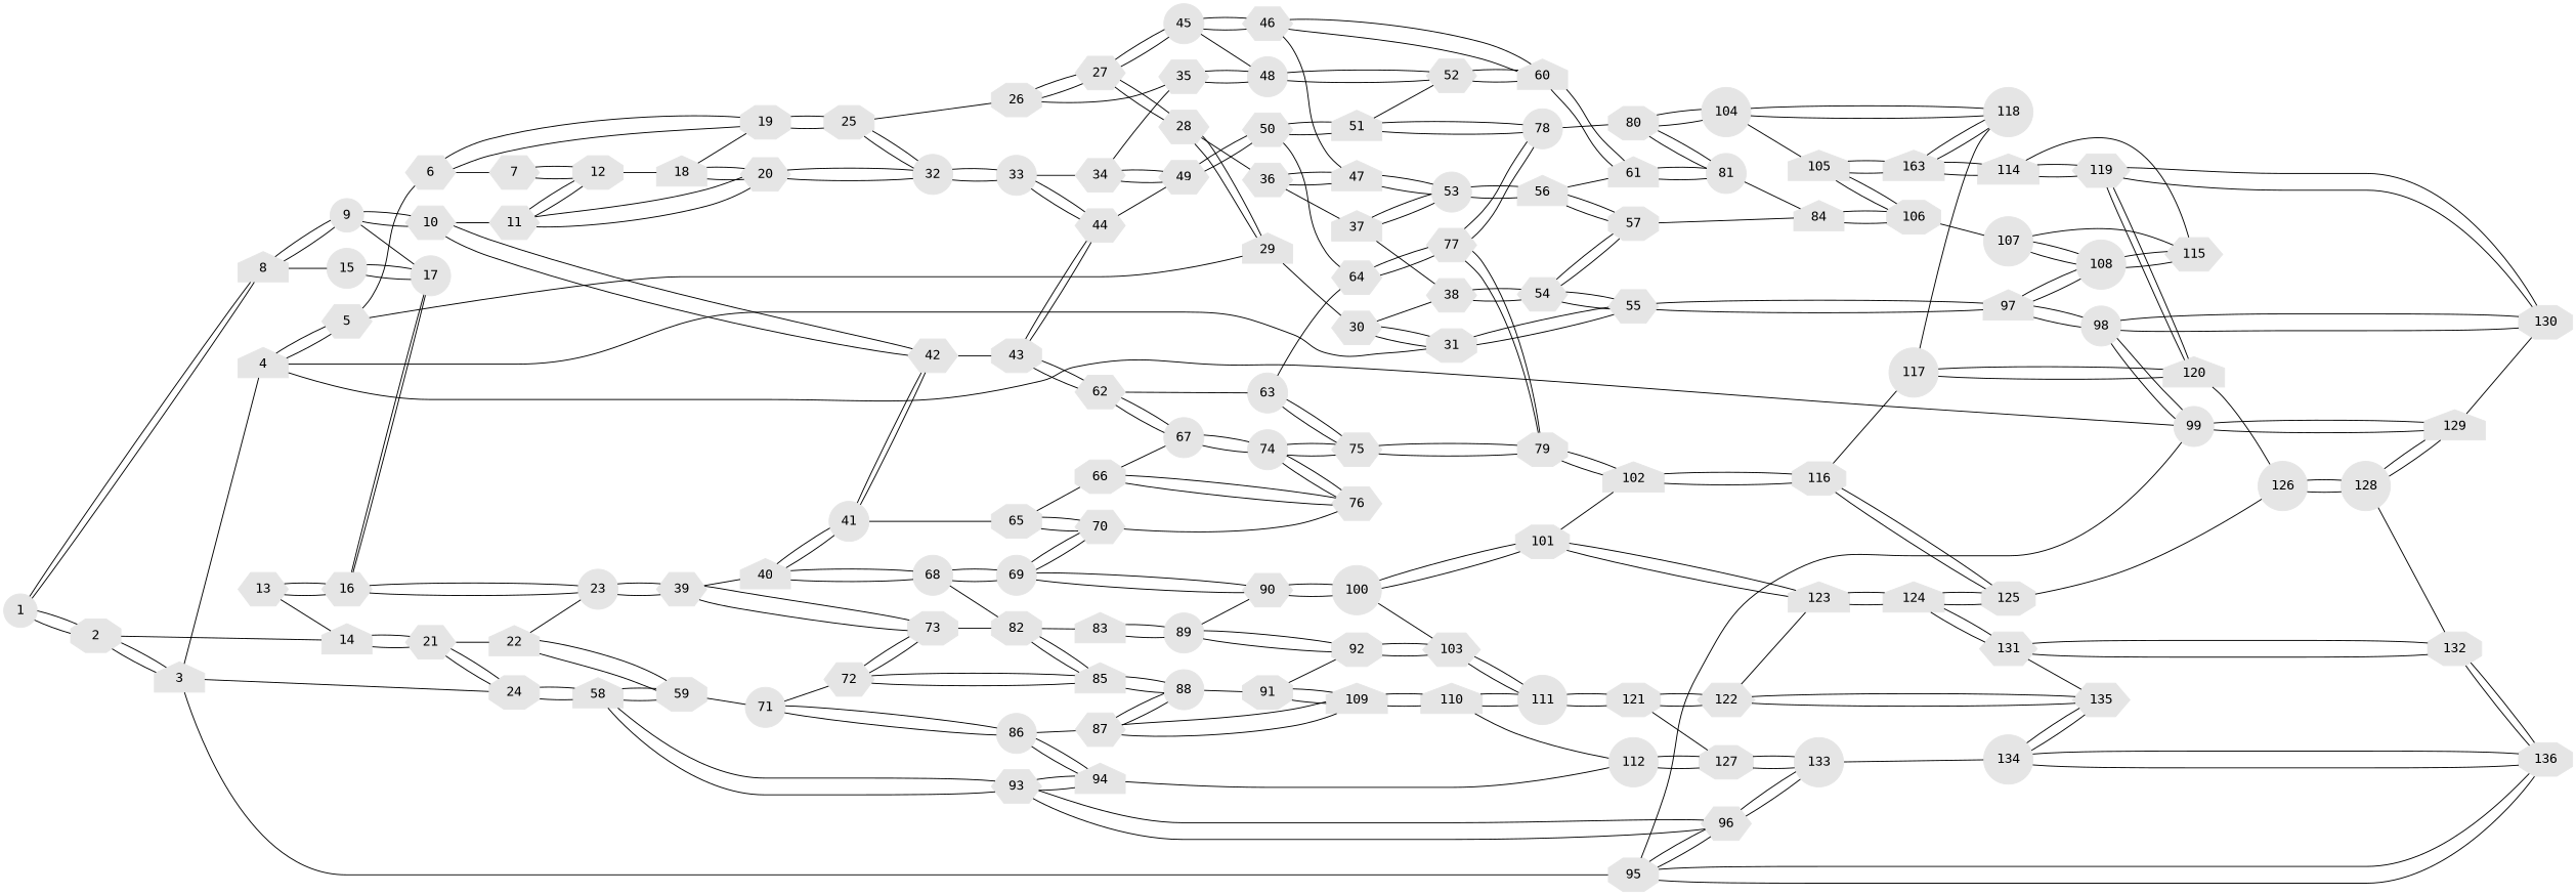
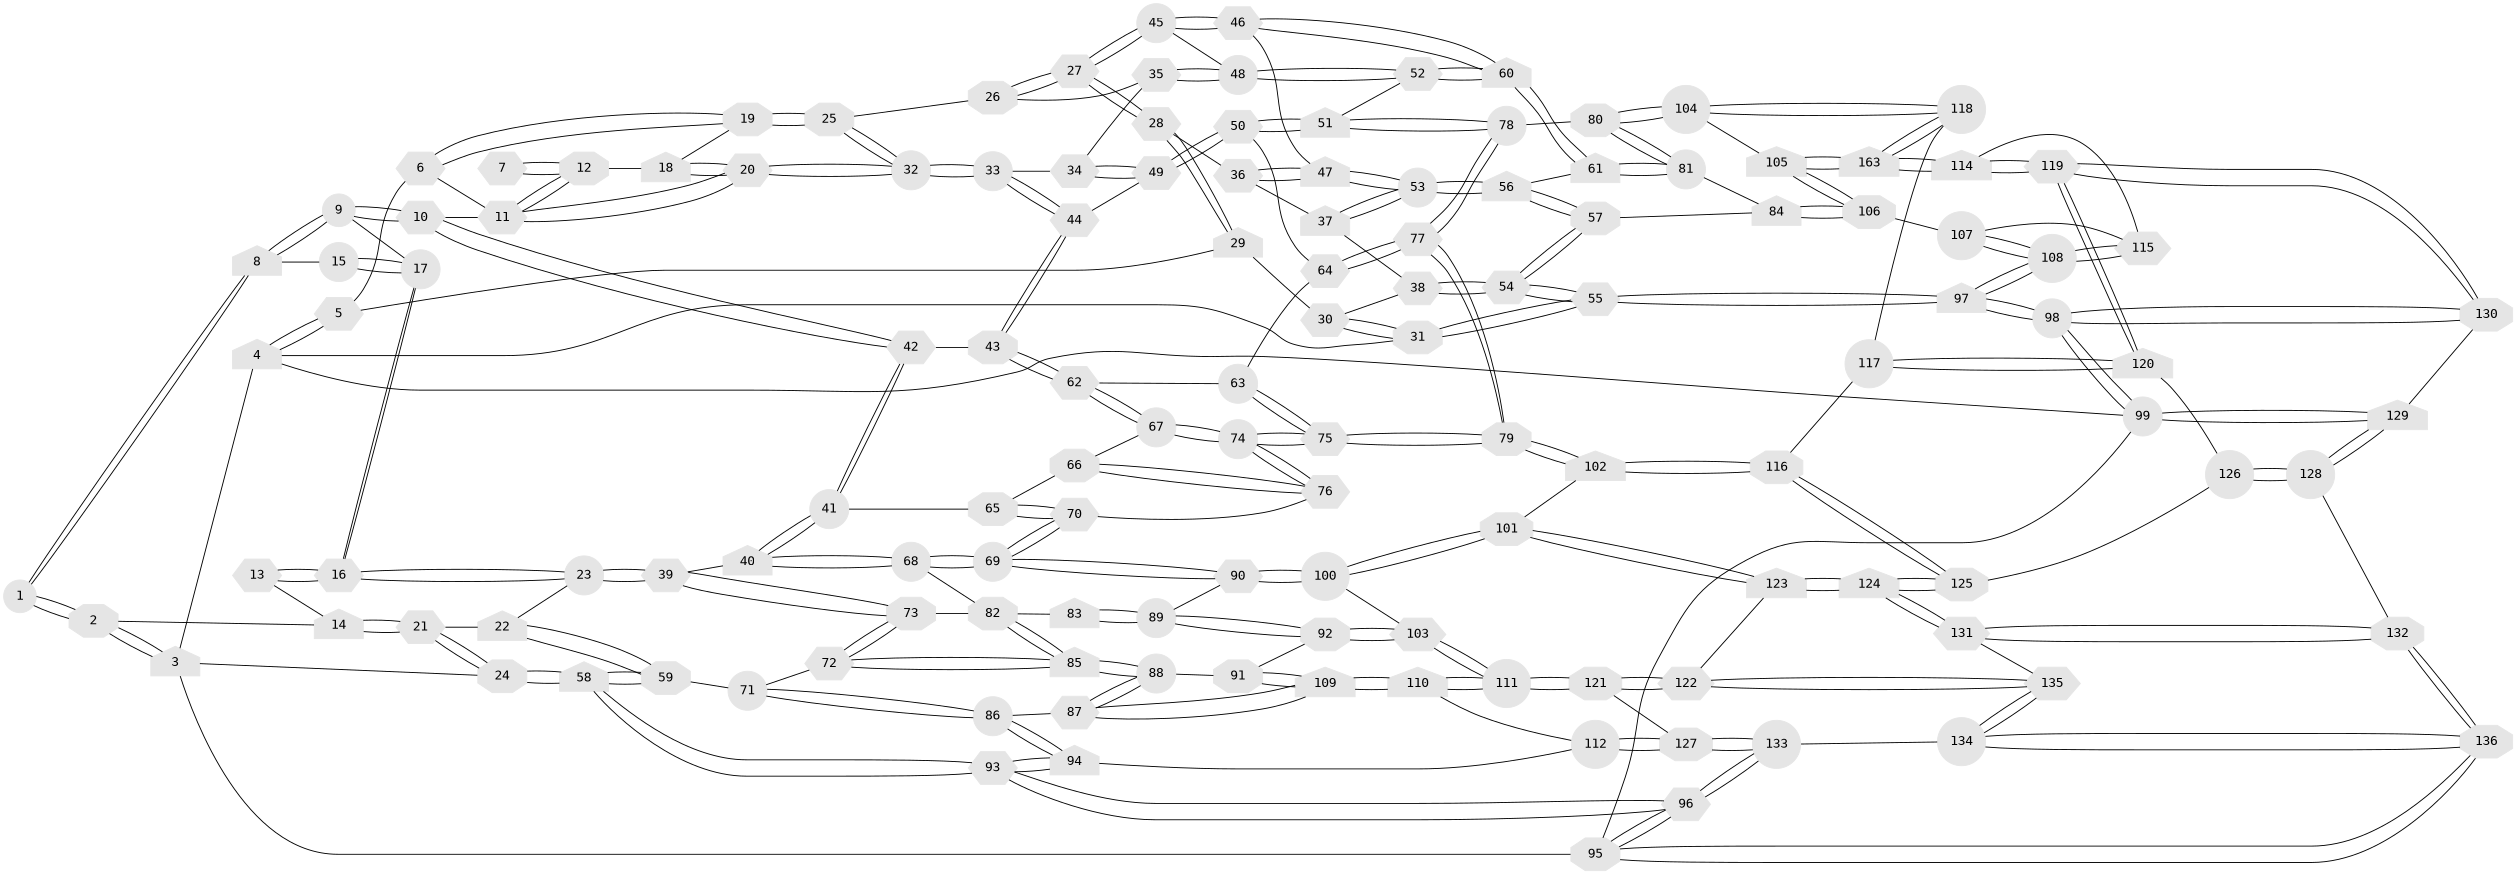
  graph {
    fontname="DejaVu Sans Mono"
    rankdir=LR
    node [color=gray90 fontname="DejaVu Sans Mono" shape=hexagon style=filled]
    edge [fontname="DejaVu Sans Mono"]
    1 [shape=circle]
    2 [shape=octagon]
    8 [shape=house]
    3 [shape=house]
    14 [shape=house]
    9 [shape=circle]
    15 [shape=circle]
    4 [shape=house]
    24 [shape=octagon]
    95 [shape=octagon]
    21
    5
    31 [shape=octagon]
    99 [shape=circle]
    58 [shape=house]
    96
    136 [shape=octagon]
    6
    29 [shape=house]
    55
    129 [shape=house]
    7
    19 [shape=octagon]
    30
    12 [shape=octagon]
    25 [shape=octagon]
    18 [shape=house]
    10
    17 [shape=circle]
    11
    42
    20
    43 [shape=octagon]
    32 [shape=circle]
    13
    16
    23 [shape=circle]
    22 [shape=house]
    39
    26 [shape=octagon]
    33 [shape=circle]
    59 [shape=octagon]
    71 [shape=circle]
    40 [shape=house]
    73 [shape=octagon]
    93
    27
    35
    28
    45 [shape=circle]
    48 [shape=circle]
    36
    46
    37 [shape=house]
    47 [shape=house]
    38
    54
    97 [shape=house]
    34
    44
    49
    50
    52
    53 [shape=circle]
    56 [shape=house]
    57 [shape=octagon]
    41 [shape=circle]
    68 [shape=circle]
    82 [shape=octagon]
    65 [shape=octagon]
    69 [shape=circle]
    66 [shape=octagon]
    70
    62
    63 [shape=circle]
    67 [shape=circle]
    60 [shape=house]
    61 [shape=house]
    51 [shape=house]
    64
    78 [shape=circle]
    77
    80 [shape=octagon]
    84 [shape=house]
    98 [shape=circle]
    108 [shape=circle]
    81 [shape=circle]
    106 [shape=octagon]
    94 [shape=house]
    72
    86 [shape=circle]
    75
    74 [shape=circle]
    79 [shape=octagon]
    76
    90
    83 [shape=house]
    89 [shape=circle]
    100 [shape=circle]
    85 [shape=house]
    87
    88 [shape=circle]
    102 [shape=house]
    104 [shape=circle]
    116 [shape=octagon]
    105 [shape=house]
    118 [shape=circle]
    92 [shape=octagon]
    107 [shape=circle]
    91 [shape=octagon]
    109 [shape=house]
    112 [shape=circle]
    110 [shape=house]
    103
    101 [shape=octagon]
    111 [shape=circle]
    133 [shape=circle]
    127 [shape=octagon]
    134 [shape=circle]
    130 [shape=octagon]
    115
    123 [shape=house]
    124 [shape=house]
    117 [shape=circle]
    125 [shape=octagon]
    121 [shape=octagon]
    n127 [label=163 shape=house]
    114 [shape=house]
    122
    119
    120 [shape=house]
    126 [shape=circle]
    128 [shape=circle]
    135
    131
    132 [shape=octagon]
    1 -- 2
    1 -- 2
    1 -- 8
    1 -- 8
    2 -- 3
    2 -- 3
    2 -- 14
    8 -- 9
    8 -- 9
    8 -- 15
    3 -- 4
    3 -- 24
    3 -- 95
    14 -- 21
    14 -- 21
    9 -- 10
    9 -- 10
    9 -- 17
    15 -- 17
    15 -- 17
    4 -- 5
    4 -- 5
    4 -- 31
    4 -- 99
    24 -- 58
    24 -- 58
    95 -- 99
    95 -- 96
    95 -- 96
    95 -- 136
    95 -- 136
    21 -- 24
    21 -- 24
    21 -- 22
    5 -- 6
    5 -- 29
    31 -- 55
    31 -- 55
    99 -- 129
    99 -- 129
    58 -- 59
    58 -- 59
    58 -- 93
    58 -- 93
    96 -- 133
    96 -- 133
-   6 -- 7
+   6 -- 11
    6 -- 19
    6 -- 19
    29 -- 30
    55 -- 97
    55 -- 97
    129 -- 130
    7 -- 12
    7 -- 12
    19 -- 25
    19 -- 25
    30 -- 31
    30 -- 31
    30 -- 38
    12 -- 18
    25 -- 32
    25 -- 32
    25 -- 26
    18 -- 19
    18 -- 20
    18 -- 20
    10 -- 11
    10 -- 42
    10 -- 42
    11 -- 12
    11 -- 12
    11 -- 20
    11 -- 20
    42 -- 43
    20 -- 32
    20 -- 32
    43 -- 44
    43 -- 44
    43 -- 62
    43 -- 62
    32 -- 33
    32 -- 33
    13 -- 14
    13 -- 16
    13 -- 16
    16 -- 17
    16 -- 17
    16 -- 23
    16 -- 23
    23 -- 39
    23 -- 39
    22 -- 23
    22 -- 59
    22 -- 59
    39 -- 40
    39 -- 73
    39 -- 73
    26 -- 27
    26 -- 27
    26 -- 35
    33 -- 34
    33 -- 44
    33 -- 44
    59 -- 71
    71 -- 72
    71 -- 86
    71 -- 86
    40 -- 41
    40 -- 41
    40 -- 68
    40 -- 68
    73 -- 82
    93 -- 96
    93 -- 96
    93 -- 94
    93 -- 94
    27 -- 28
    27 -- 28
    27 -- 45
    27 -- 45
    35 -- 48
    35 -- 48
    28 -- 29
    28 -- 29
    28 -- 36
    45 -- 48
    45 -- 46
    45 -- 46
    48 -- 52
    48 -- 52
    36 -- 37
    36 -- 47
    36 -- 47
    46 -- 47
    46 -- 60
    46 -- 60
    37 -- 38
    37 -- 53
    37 -- 53
    47 -- 53
    47 -- 53
    38 -- 54
    38 -- 54
    54 -- 55
    54 -- 55
    54 -- 57
    54 -- 57
    97 -- 98
    97 -- 98
    97 -- 108
    97 -- 108
    34 -- 35
    34 -- 49
    34 -- 49
    44 -- 49
    49 -- 50
    49 -- 50
    50 -- 51
    50 -- 51
    50 -- 64
    52 -- 60
    52 -- 60
    53 -- 56
    53 -- 56
    56 -- 57
    56 -- 57
    56 -- 61
    57 -- 84
    41 -- 42
    41 -- 42
    41 -- 65
    68 -- 82
    68 -- 69
    68 -- 69
    82 -- 83
    82 -- 85
    82 -- 85
    65 -- 66
    65 -- 70
    65 -- 70
    69 -- 70
    69 -- 70
    69 -- 90
    69 -- 90
    66 -- 67
    66 -- 76
    66 -- 76
    70 -- 76
    62 -- 63
    62 -- 67
    62 -- 67
    63 -- 64
    63 -- 75
    63 -- 75
    67 -- 74
    67 -- 74
    60 -- 61
    60 -- 61
    61 -- 81
    61 -- 81
    51 -- 52
    51 -- 78
    51 -- 78
    64 -- 77
    64 -- 77
    78 -- 80
    77 -- 78
    77 -- 78
    77 -- 79
    77 -- 79
    80 -- 81
    80 -- 81
    80 -- 104
    80 -- 104
    84 -- 106
    84 -- 106
    98 -- 99
    98 -- 99
    98 -- 130
    98 -- 130
    108 -- 115
    108 -- 115
    81 -- 84
    106 -- 107
    94 -- 112
    72 -- 73
    72 -- 73
    72 -- 85
    72 -- 85
    86 -- 94
    86 -- 94
    86 -- 87
    75 -- 79
    75 -- 79
    74 -- 75
    74 -- 75
    74 -- 76
    74 -- 76
    79 -- 102
    79 -- 102
    90 -- 100
    90 -- 100
    83 -- 89
    83 -- 89
    89 -- 90
    89 -- 92
    89 -- 92
    100 -- 103
    100 -- 101
    100 -- 101
    85 -- 88
    85 -- 88
    87 -- 88
    87 -- 88
    87 -- 109
    87 -- 109
    88 -- 91
    102 -- 116
    102 -- 116
    104 -- 105
    104 -- 118
    104 -- 118
    116 -- 117
    116 -- 125
    116 -- 125
    105 -- 106
    105 -- 106
    105 -- n127
    105 -- n127
    92 -- 103
    92 -- 103
    107 -- 108
    107 -- 108
    107 -- 115
    91 -- 92
    91 -- 109
    91 -- 109
    109 -- 110
    109 -- 110
    112 -- 127
    112 -- 127
    110 -- 112
    110 -- 111
    110 -- 111
    103 -- 111
    103 -- 111
    101 -- 102
    101 -- 123
    101 -- 123
    111 -- 121
    111 -- 121
    133 -- 134
    127 -- 133
    127 -- 133
    134 -- 136
    134 -- 136
    134 -- 135
    134 -- 135
    123 -- 124
    123 -- 124
    124 -- 125
    124 -- 125
    124 -- 131
    124 -- 131
    117 -- 118
    117 -- 120
    117 -- 120
    125 -- 126
    121 -- 127
    121 -- 122
    121 -- 122
    n127 -- 118
    n127 -- 118
    n127 -- 114
    n127 -- 114
    114 -- 115
    114 -- 119
    114 -- 119
    122 -- 123
    122 -- 135
    122 -- 135
    119 -- 130
    119 -- 130
    119 -- 120
    119 -- 120
    120 -- 126
    126 -- 128
    126 -- 128
    128 -- 129
    128 -- 129
    128 -- 132
    131 -- 135
    131 -- 132
    131 -- 132
    132 -- 136
    132 -- 136
  }
